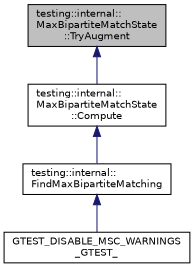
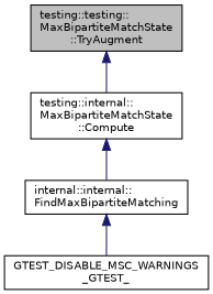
  digraph {
    rankdir=TB
    node [color=black fontname=Helvetica fontsize=10 shape=record]
    edge [color=midnightblue dir=back fontname=Helvetica fontsize=10 labelfontname=Helvetica labelfontsize=10 style=solid]
-   n1 [fillcolor=grey75 fontcolor=black height=0.2 label="testing::internal::\lMaxBipartiteMatchState\l::TryAugment" style=filled width=0.4]
+   n1 [fillcolor=grey75 fontcolor=black height=0.2 label="testing::testing::\lMaxBipartiteMatchState\l::TryAugment" style=filled width=0.4]
    n2 [height=0.2 label="testing::internal::\lMaxBipartiteMatchState\l::Compute" width=0.4]
-   n3 [height=0.2 label="testing::internal::\lFindMaxBipartiteMatching" width=0.4]
+   n3 [height=0.2 label="internal::internal::\lFindMaxBipartiteMatching" width=0.4]
    n4 [height=0.2 label="GTEST_DISABLE_MSC_WARNINGS\l_GTEST_" width=0.4]
    n1 -> n2
    n2 -> n3
    n3 -> n4
  }
